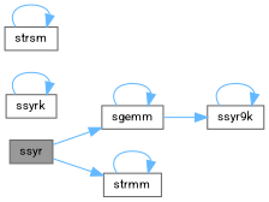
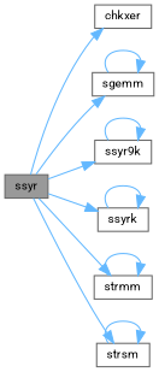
  digraph {
    fontname=Roboto
    rankdir=LR
    node [color=grey40 fillcolor=white fontname=Roboto fontsize=10 shape=box style=filled]
    edge [color=steelblue1 fontname=Roboto fontsize=10 labelfontname=Helvetica labelfontsize=10 style=solid]
    n1 [color=gray40 fillcolor=grey60 fontcolor=black height=0.2 label=ssyr width=0.4]
+   n2 [height=0.2 label=chkxer width=0.4]
    n3 [height=0.2 label=sgemm width=0.4]
    n4 [height=0.2 label=ssyr9k width=0.4]
    n5 [height=0.2 label=ssyrk width=0.4]
    n6 [height=0.2 label=strmm width=0.4]
    n7 [height=0.2 label=strsm width=0.4]
+   n1 -> n2
    n1 -> n3
-   n3 -> n4
+   n1 -> n4
+   n1 -> n5
    n1 -> n6
+   n1 -> n7
    n3 -> n3
    n4 -> n4
    n5 -> n5
    n6 -> n6
    n7 -> n7
  }
